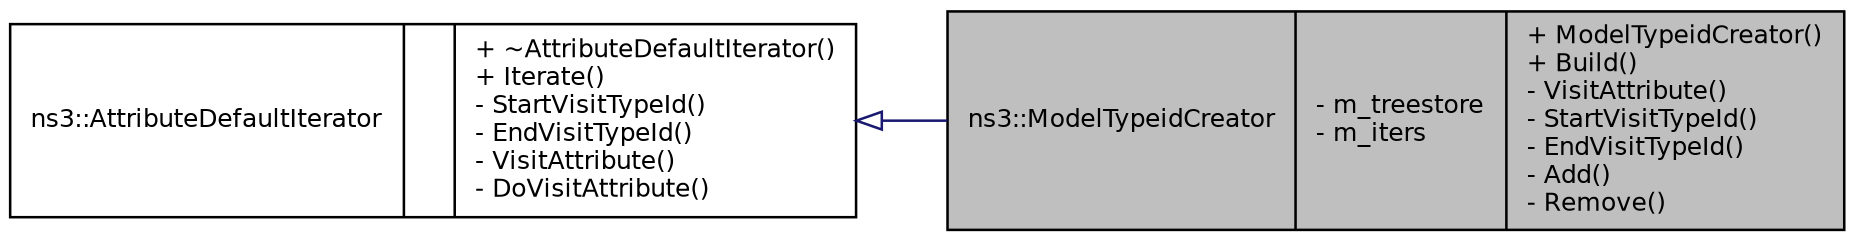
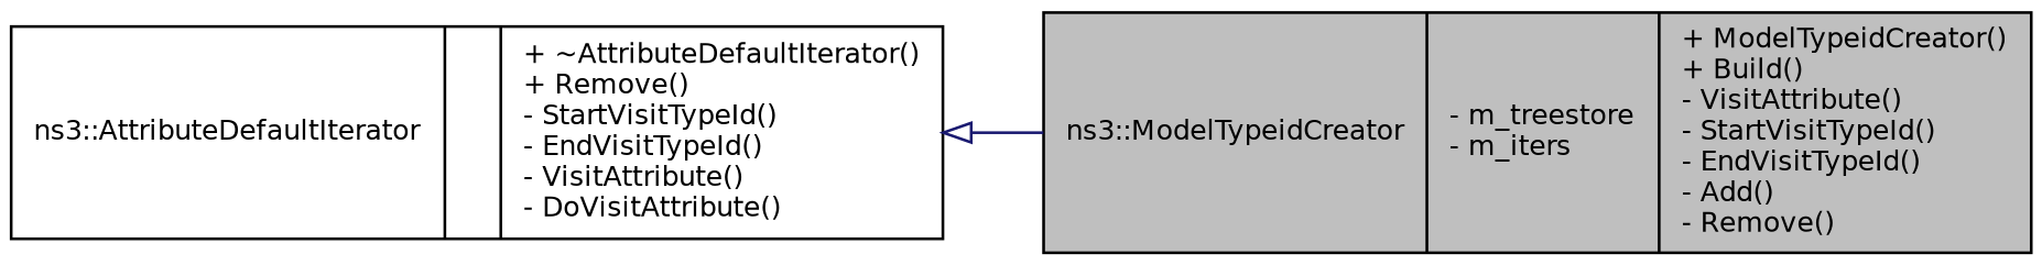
  digraph {
    rankdir=LR
    node [color=black fontname=Helvetica fontsize=10 shape=record style=filled]
    n1 [fillcolor=grey75 fontcolor=black height=0.2 label="{ns3::ModelTypeidCreator\n|- m_treestore\l- m_iters\l|+ ModelTypeidCreator()\l+ Build()\l- VisitAttribute()\l- StartVisitTypeId()\l- EndVisitTypeId()\l- Add()\l- Remove()\l}" width=0.4]
-   n2 [fillcolor=white height=0.2 label="{ns3::AttributeDefaultIterator\n||+ ~AttributeDefaultIterator()\l+ Iterate()\l- StartVisitTypeId()\l- EndVisitTypeId()\l- VisitAttribute()\l- DoVisitAttribute()\l}" width=0.4]
+   n2 [fillcolor=white height=0.2 label="{ns3::AttributeDefaultIterator\n||+ ~AttributeDefaultIterator()\l+ Remove()\l- StartVisitTypeId()\l- EndVisitTypeId()\l- VisitAttribute()\l- DoVisitAttribute()\l}" width=0.4]
    n2 -> n1 [arrowtail=onormal color=midnightblue dir=back fontname=Helvetica fontsize=10 labelfontname=Helvetica labelfontsize=10 style=solid]
  }
